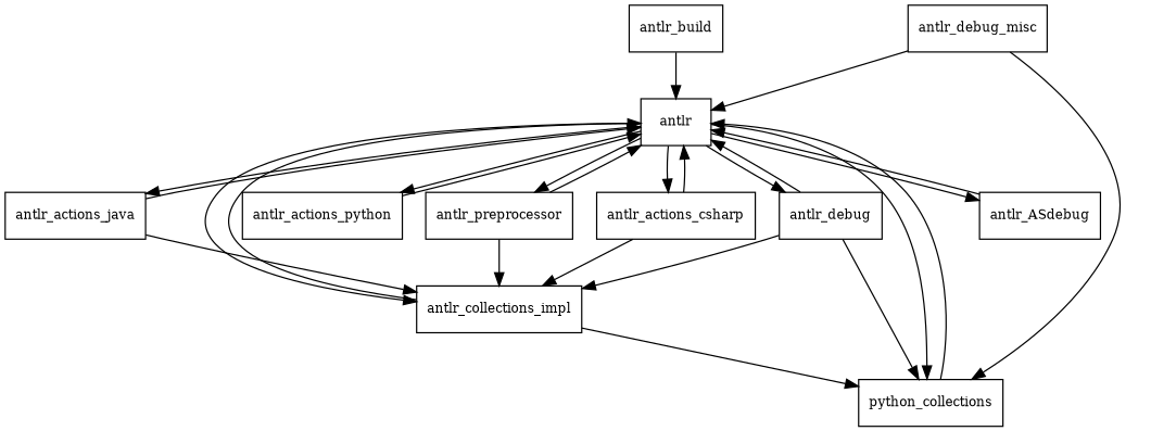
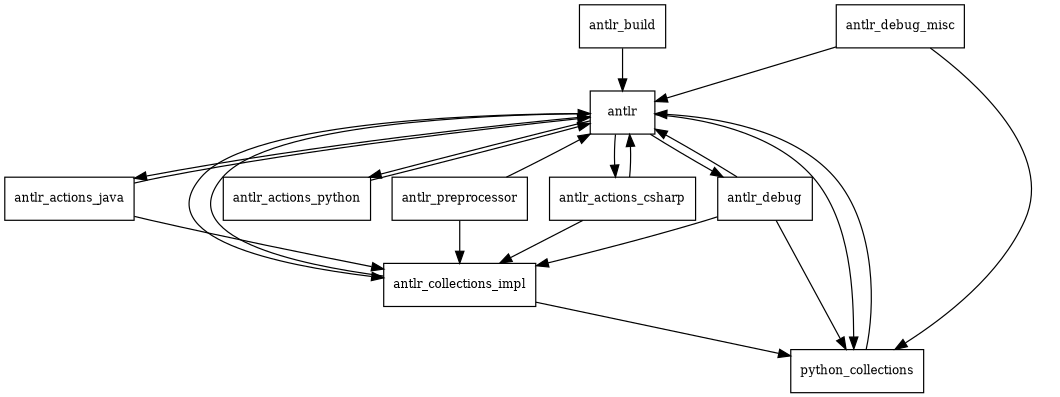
  digraph {
    node [fontsize=10.0 shape=box]
    antlr
-   antlr_ASdebug
    antlr_actions_csharp
    antlr_actions_java
    antlr_actions_python
    n6 [label=python_collections]
    antlr_collections_impl
    antlr_debug
    antlr_preprocessor
    antlr_build
    antlr_debug_misc
-   antlr -> antlr_ASdebug
    antlr -> antlr_actions_csharp
    antlr -> antlr_actions_java
    antlr -> antlr_actions_python
    antlr -> n6
    antlr -> antlr_collections_impl
    antlr -> antlr_debug
-   antlr -> antlr_preprocessor
-   antlr_ASdebug -> antlr
    antlr_actions_csharp -> antlr
    antlr_actions_csharp -> antlr_collections_impl
    antlr_actions_java -> antlr
    antlr_actions_java -> antlr_collections_impl
    antlr_actions_python -> antlr
    n6 -> antlr
    antlr_collections_impl -> antlr
    antlr_collections_impl -> n6
    antlr_debug -> antlr
    antlr_debug -> n6
    antlr_debug -> antlr_collections_impl
    antlr_preprocessor -> antlr
    antlr_preprocessor -> antlr_collections_impl
    antlr_build -> antlr
    antlr_debug_misc -> antlr
    antlr_debug_misc -> n6
  }
